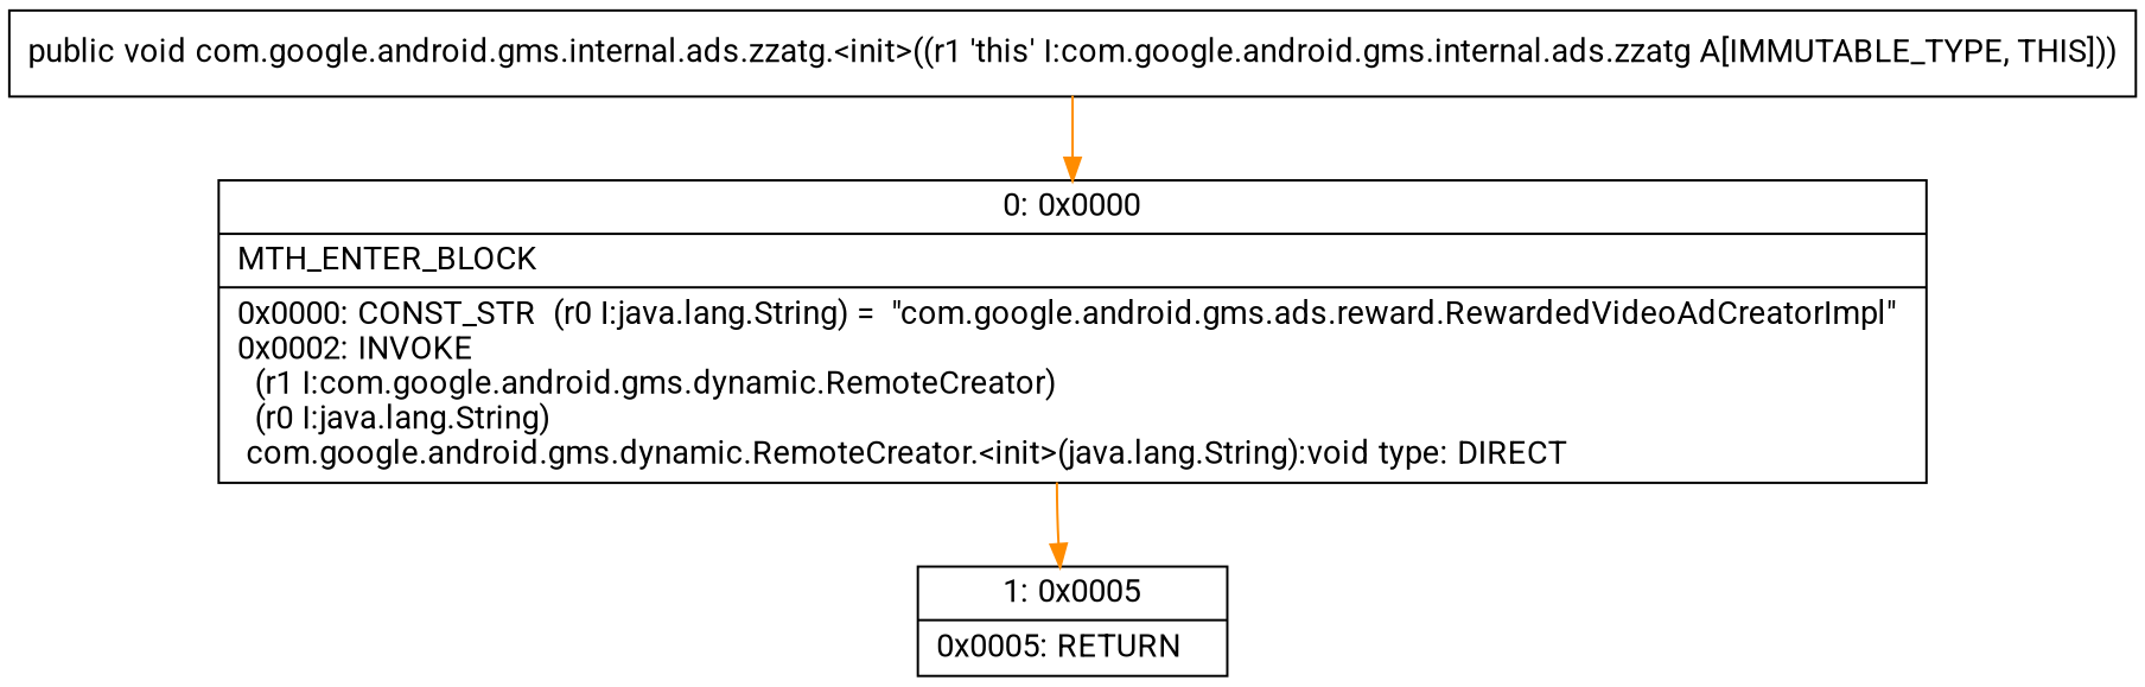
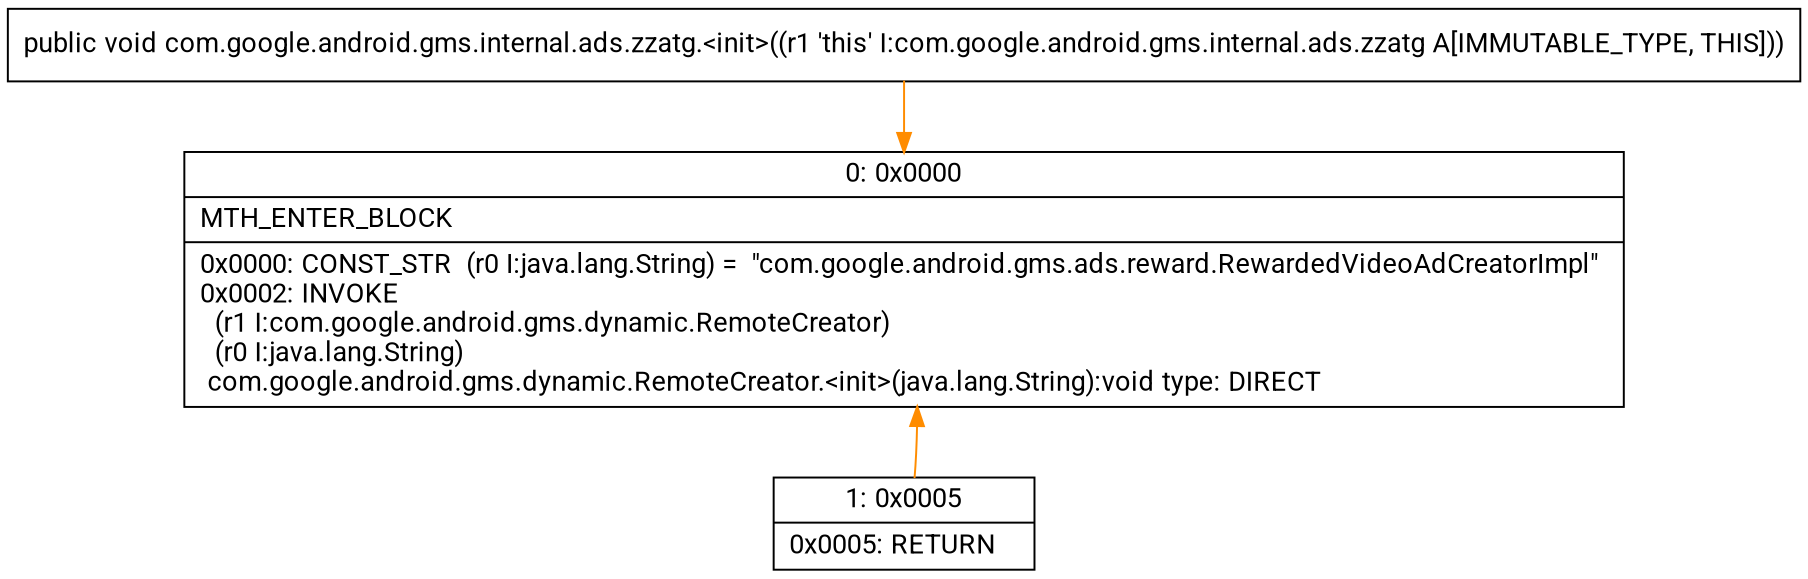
  digraph {
    fontname=Roboto
    node [shape=record fontname=Roboto]
    edge [color=darkorange style=solid fontname=Roboto]
    n1 [label="{0\:\ 0x0000|MTH_ENTER_BLOCK\l|0x0000: CONST_STR  (r0 I:java.lang.String) =  \"com.google.android.gms.ads.reward.RewardedVideoAdCreatorImpl\" \l0x0002: INVOKE  \l  (r1 I:com.google.android.gms.dynamic.RemoteCreator)\l  (r0 I:java.lang.String)\l com.google.android.gms.dynamic.RemoteCreator.\<init\>(java.lang.String):void type: DIRECT \l}"]
    n2 [label="{1\:\ 0x0005|0x0005: RETURN   \l}"]
    n3 [label="{public void com.google.android.gms.internal.ads.zzatg.\<init\>((r1 'this' I:com.google.android.gms.internal.ads.zzatg A[IMMUTABLE_TYPE, THIS])) }"]
-   n1 -> n2
+   n2 -> n1
    n3 -> n1
  }
